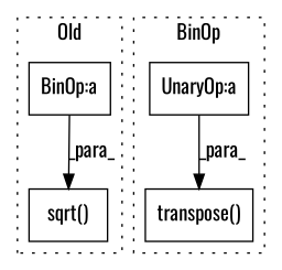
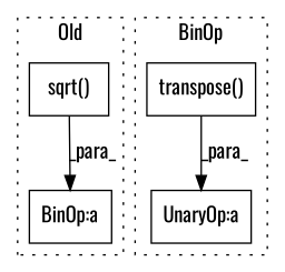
  digraph {
    fontname=Oswald
    node [a=75 fontname=Oswald shape=box]
    edge [arrowhead=normal fontname=Oswald]
    n1 [l="10,1" label="sqrt()" s="9080,9103"]
    n2 [a=82 l=3 label="BinOp:a" s=9077]
    n3 [l="22,1" label="transpose()" s="14352,14378"]
    n4 [a=61 l=66 label="UnaryOp:a" s=14422]
    subgraph cluster_1 {
      label=Old
      style=dotted
      n1
      n2
    }
    subgraph cluster_2 {
      label=BinOp
      style=dotted
      n3
      n4
    }
-   n2 -> n1 [label=_para_]
-   n4 -> n3 [label=_para_]
+   n1 -> n2 [label=_para_]
+   n3 -> n4 [label=_para_]
  }
